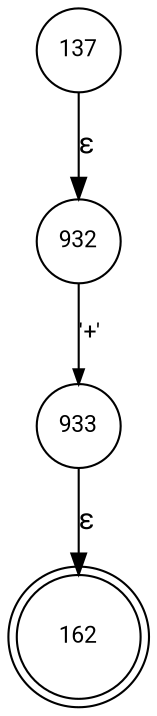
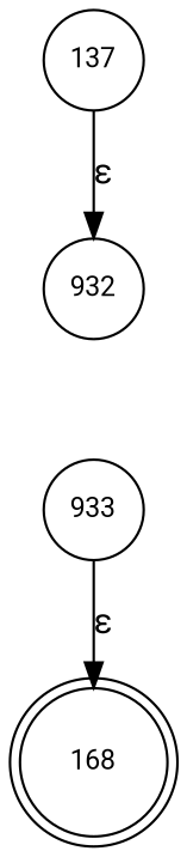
  digraph {
    fontname=Roboto
    rankdir=TB
    node [fixedsize=true fontname=Roboto fontsize=11 shape=circle peripheries=1]
    edge [fontname=Roboto]
-   n1 [label=162 shape=doublecircle width=.6 peripheries=""]
+   n1 [label=168 shape=doublecircle width=.6 peripheries=""]
    n2 [label=932 width=.55]
    n3 [label=933 width=.55]
    n4 [label=137 width=.55]
-   n2 -> n3 [arrowhead=normal arrowsize=.7 fontsize=11 label="'+'"]
    n3 -> n1 [label="&epsilon;"]
    n4 -> n2 [label="&epsilon;"]
  }
